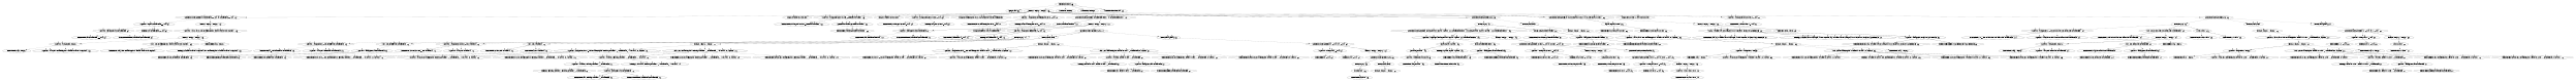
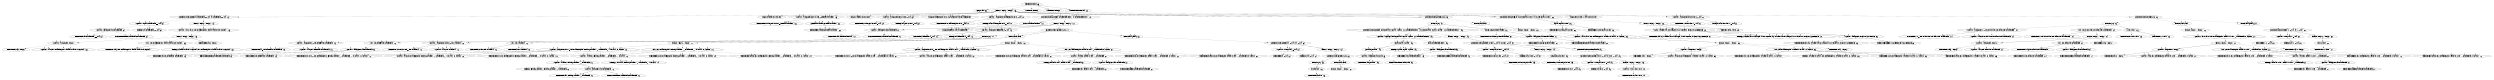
  digraph {
    edge [style=solid]
    n1 [label=<(METHOD,execute)<SUB>163</SUB>>]
    n2 [label=<(PARAM,this)<SUB>163</SUB>>]
    n3 [label=<(BLOCK,&lt;empty&gt;,&lt;empty&gt;)<SUB>163</SUB>>]
    n4 [label=<(MODIFIER,PUBLIC)>]
    n5 [label=<(MODIFIER,VIRTUAL)>]
    n6 [label=<(METHOD_RETURN,void)<SUB>163</SUB>>]
    n7 [label=<(CONTROL_STRUCTURE,if (manifestFile == null),if (manifestFile == null))<SUB>164</SUB>>]
    n8 [label=<(LOCAL,Manifest toWrite: ANY)>]
    n9 [label=<(&lt;operator&gt;.assignment,ANY toWrite = getDefaultManifest())<SUB>168</SUB>>]
    n10 [label=<(LOCAL,Manifest current: ANY)>]
    n11 [label=<(&lt;operator&gt;.assignment,ANY current = null)<SUB>169</SUB>>]
    n12 [label=<(LOCAL,BuildException error: org.apache.tools.ant.BuildException)>]
    n13 [label=<(&lt;operator&gt;.assignment,BuildException error = null)<SUB>170</SUB>>]
    n14 [label=<(CONTROL_STRUCTURE,if (manifestFile.exists()),if (manifestFile.exists()))<SUB>172</SUB>>]
    n15 [label=<(CONTROL_STRUCTURE,try,try)<SUB>192</SUB>>]
    n16 [label=<(CONTROL_STRUCTURE,if (toWrite.equals(current)),if (toWrite.equals(current)))<SUB>206</SUB>>]
    n17 [label=<(LOCAL,PrintWriter w: java.io.PrintWriter)>]
    n18 [label=<(&lt;operator&gt;.assignment,PrintWriter w = null)<SUB>212</SUB>>]
    n19 [label=<(CONTROL_STRUCTURE,try,try)<SUB>213</SUB>>]
    n20 [label=<(&lt;operator&gt;.equals,manifestFile == null)<SUB>164</SUB>>]
    n21 [label=<(BLOCK,&lt;empty&gt;,&lt;empty&gt;)<SUB>164</SUB>>]
    n22 [label=<(IDENTIFIER,toWrite,ANY toWrite = getDefaultManifest())<SUB>168</SUB>>]
    n23 [label=<(getDefaultManifest,getDefaultManifest())<SUB>168</SUB>>]
    n24 [label=<(IDENTIFIER,current,ANY current = null)<SUB>169</SUB>>]
    n25 [label=<(LITERAL,null,ANY current = null)<SUB>269</SUB>>]
    n26 [label=<(IDENTIFIER,error,BuildException error = null)<SUB>170</SUB>>]
    n27 [label=<(LITERAL,null,BuildException error = null)<SUB>170</SUB>>]
    n28 [label=<(exists,manifestFile.exists())<SUB>172</SUB>>]
    n29 [label=<(BLOCK,&lt;empty&gt;,&lt;empty&gt;)<SUB>172</SUB>>]
    n30 [label=<(BLOCK,try,try)<SUB>192</SUB>>]
    n31 [label=<(BLOCK,catch,catch)>]
    n32 [label=<(equals,equals(current))<SUB>206</SUB>>]
    n33 [label=<(BLOCK,&lt;empty&gt;,&lt;empty&gt;)<SUB>206</SUB>>]
    n34 [label=<(IDENTIFIER,w,PrintWriter w = null)<SUB>212</SUB>>]
+   n35 [label=<(LITERAL,null,PrintWriter w = null)<SUB>212</SUB>>]
    n36 [label=<(BLOCK,try,try)<SUB>213</SUB>>]
    n37 [label=<(BLOCK,catch,catch)>]
    n38 [label=<(BLOCK,finally,finally)<SUB>219</SUB>>]
    n39 [label=<(&lt;operator&gt;.fieldAccess,this.manifestFile)<SUB>164</SUB>>]
    n40 [label=<(LITERAL,null,manifestFile == null)<SUB>164</SUB>>]
    n41 [label=<(&lt;operator&gt;.throw,throw new BuildException(&quot;the file attribute is required&quot;);)<SUB>165</SUB>>]
    n42 [label=<(IDENTIFIER,this,manifestFile == null)<SUB>164</SUB>>]
    n43 [label=<(FIELD_IDENTIFIER,manifestFile,manifestFile)<SUB>164</SUB>>]
    n44 [label=<(BLOCK,&lt;empty&gt;,&lt;empty&gt;)<SUB>165</SUB>>]
    n45 [label=<(&lt;operator&gt;.assignment,&lt;empty&gt;)>]
    n46 [label=<(&lt;init&gt;,new BuildException(&quot;the file attribute is required&quot;))<SUB>165</SUB>>]
    n47 [label=<(IDENTIFIER,$obj2,&lt;empty&gt;)>]
    n48 [label=<(IDENTIFIER,$obj2,&lt;empty&gt;)>]
    n49 [label=<(&lt;operator&gt;.alloc,new BuildException(&quot;the file attribute is required&quot;))<SUB>165</SUB>>]
    n50 [label=<(IDENTIFIER,$obj2,new BuildException(&quot;the file attribute is required&quot;))>]
    n51 [label=<(LITERAL,&quot;the file attribute is required&quot;,new BuildException(&quot;the file attribute is required&quot;))<SUB>165</SUB>>]
    n52 [label=<(IDENTIFIER,Manifest,getDefaultManifest())<SUB>168</SUB>>]
    n53 [label=<(&lt;operator&gt;.fieldAccess,this.manifestFile)<SUB>172</SUB>>]
    n54 [label=<(LOCAL,FileReader f: java.io.FileReader)>]
    n55 [label=<(&lt;operator&gt;.assignment,FileReader f = null)<SUB>173</SUB>>]
    n56 [label=<(CONTROL_STRUCTURE,try,try)<SUB>174</SUB>>]
    n57 [label=<(IDENTIFIER,this,manifestFile.exists())<SUB>172</SUB>>]
    n58 [label=<(FIELD_IDENTIFIER,manifestFile,manifestFile)<SUB>172</SUB>>]
    n59 [label=<(IDENTIFIER,f,FileReader f = null)<SUB>173</SUB>>]
    n60 [label=<(LITERAL,null,FileReader f = null)<SUB>173</SUB>>]
    n61 [label=<(BLOCK,try,try)<SUB>174</SUB>>]
    n62 [label=<(BLOCK,catch,catch)>]
    n63 [label=<(BLOCK,finally,finally)<SUB>183</SUB>>]
    n64 [label=<(&lt;operator&gt;.assignment,f = new FileReader(manifestFile))<SUB>175</SUB>>]
    n65 [label=<(&lt;init&gt;,new FileReader(manifestFile))<SUB>176</SUB>>]
    n66 [label=<(&lt;operator&gt;.assignment,current = new Manifest(f))<SUB>176</SUB>>]
    n67 [label=<(&lt;init&gt;,new Manifest(f))<SUB>176</SUB>>]
    n68 [label=<(BLOCK,&lt;empty&gt;,&lt;empty&gt;)<SUB>177</SUB>>]
    n69 [label=<(BLOCK,&lt;empty&gt;,&lt;empty&gt;)<SUB>180</SUB>>]
    n70 [label=<(CONTROL_STRUCTURE,if (f != null),if (f != null))<SUB>184</SUB>>]
    n71 [label=<(IDENTIFIER,f,f = new FileReader(manifestFile))<SUB>175</SUB>>]
    n72 [label=<(&lt;operator&gt;.alloc,new FileReader(manifestFile))<SUB>175</SUB>>]
    n73 [label=<(&lt;operator&gt;.fieldAccess,this.manifestFile)<SUB>175</SUB>>]
    n74 [label=<(IDENTIFIER,current,current = new Manifest(f))<SUB>176</SUB>>]
    n75 [label=<(&lt;operator&gt;.alloc,new Manifest(f))<SUB>176</SUB>>]
    n76 [label=<(IDENTIFIER,current,new Manifest(f))<SUB>176</SUB>>]
    n77 [label=<(IDENTIFIER,f,new Manifest(f))<SUB>176</SUB>>]
    n78 [label=<(IDENTIFIER,f,new FileReader(manifestFile))<SUB>175</SUB>>]
    n79 [label=<(IDENTIFIER,this,new FileReader(manifestFile))<SUB>175</SUB>>]
    n80 [label=<(FIELD_IDENTIFIER,manifestFile,manifestFile)<SUB>175</SUB>>]
    n81 [label=<(&lt;operator&gt;.assignment,error = new BuildException(&quot;Existing manifest &quot; + manifestFile + &quot; is invalid&quot;, m, location))<SUB>178</SUB>>]
    n82 [label=<(&lt;init&gt;,new BuildException(&quot;Existing manifest &quot; + manifestFile + &quot; is invalid&quot;, m, location))<SUB>178</SUB>>]
    n83 [label=<(&lt;operator&gt;.assignment,error = new BuildException(&quot;Failed to read &quot; + manifestFile, e, location))<SUB>181</SUB>>]
    n84 [label=<(&lt;init&gt;,new BuildException(&quot;Failed to read &quot; + manifestFile, e, location))<SUB>181</SUB>>]
    n85 [label=<(IDENTIFIER,error,error = new BuildException(&quot;Existing manifest &quot; + manifestFile + &quot; is invalid&quot;, m, location))<SUB>178</SUB>>]
    n86 [label=<(&lt;operator&gt;.alloc,new BuildException(&quot;Existing manifest &quot; + manifestFile + &quot; is invalid&quot;, m, location))<SUB>178</SUB>>]
    n87 [label=<(IDENTIFIER,error,new BuildException(&quot;Existing manifest &quot; + manifestFile + &quot; is invalid&quot;, m, location))<SUB>178</SUB>>]
    n88 [label=<(&lt;operator&gt;.addition,&quot;Existing manifest &quot; + manifestFile + &quot; is invalid&quot;)<SUB>178</SUB>>]
    n89 [label=<(IDENTIFIER,m,new BuildException(&quot;Existing manifest &quot; + manifestFile + &quot; is invalid&quot;, m, location))<SUB>179</SUB>>]
    n90 [label=<(IDENTIFIER,location,new BuildException(&quot;Existing manifest &quot; + manifestFile + &quot; is invalid&quot;, m, location))<SUB>179</SUB>>]
    n91 [label=<(&lt;operator&gt;.addition,&quot;Existing manifest &quot; + manifestFile)<SUB>178</SUB>>]
    n92 [label=<(LITERAL,&quot; is invalid&quot;,&quot;Existing manifest &quot; + manifestFile + &quot; is invalid&quot;)<SUB>179</SUB>>]
    n93 [label=<(LITERAL,&quot;Existing manifest &quot;,&quot;Existing manifest &quot; + manifestFile)<SUB>178</SUB>>]
    n94 [label=<(&lt;operator&gt;.fieldAccess,this.manifestFile)<SUB>178</SUB>>]
    n95 [label=<(IDENTIFIER,this,&quot;Existing manifest &quot; + manifestFile)<SUB>178</SUB>>]
    n96 [label=<(FIELD_IDENTIFIER,manifestFile,manifestFile)<SUB>178</SUB>>]
    n97 [label=<(IDENTIFIER,error,error = new BuildException(&quot;Failed to read &quot; + manifestFile, e, location))<SUB>181</SUB>>]
    n98 [label=<(&lt;operator&gt;.alloc,new BuildException(&quot;Failed to read &quot; + manifestFile, e, location))<SUB>181</SUB>>]
    n99 [label=<(IDENTIFIER,error,new BuildException(&quot;Failed to read &quot; + manifestFile, e, location))<SUB>181</SUB>>]
    n100 [label=<(&lt;operator&gt;.addition,&quot;Failed to read &quot; + manifestFile)<SUB>181</SUB>>]
    n101 [label=<(IDENTIFIER,e,new BuildException(&quot;Failed to read &quot; + manifestFile, e, location))<SUB>182</SUB>>]
    n102 [label=<(IDENTIFIER,location,new BuildException(&quot;Failed to read &quot; + manifestFile, e, location))<SUB>182</SUB>>]
    n103 [label=<(LITERAL,&quot;Failed to read &quot;,&quot;Failed to read &quot; + manifestFile)<SUB>181</SUB>>]
    n104 [label=<(&lt;operator&gt;.fieldAccess,this.manifestFile)<SUB>181</SUB>>]
    n105 [label=<(IDENTIFIER,this,&quot;Failed to read &quot; + manifestFile)<SUB>181</SUB>>]
    n106 [label=<(FIELD_IDENTIFIER,manifestFile,manifestFile)<SUB>181</SUB>>]
    n107 [label=<(&lt;operator&gt;.notEquals,f != null)<SUB>184</SUB>>]
    n108 [label=<(BLOCK,&lt;empty&gt;,&lt;empty&gt;)<SUB>184</SUB>>]
    n109 [label=<(IDENTIFIER,f,f != null)<SUB>184</SUB>>]
    n110 [label=<(LITERAL,null,f != null)<SUB>184</SUB>>]
    n111 [label=<(CONTROL_STRUCTURE,try,try)<SUB>185</SUB>>]
    n112 [label=<(BLOCK,try,try)<SUB>185</SUB>>]
    n113 [label=<(BLOCK,catch,catch)>]
    n114 [label=<(close,f.close())<SUB>186</SUB>>]
    n115 [label=<(BLOCK,&lt;empty&gt;,&lt;empty&gt;)<SUB>187</SUB>>]
    n116 [label=<(IDENTIFIER,f,f.close())<SUB>186</SUB>>]
    n117 [label=<(CONTROL_STRUCTURE,if (mode.getValue().equals(&quot;update&quot;) &amp;&amp; manifestFile.exists()),if (mode.getValue().equals(&quot;update&quot;) &amp;&amp; manifestFile.exists()))<SUB>193</SUB>>]
    n118 [label=<(merge,merge(nestedManifest))<SUB>201</SUB>>]
    n119 [label=<(BLOCK,&lt;empty&gt;,&lt;empty&gt;)<SUB>202</SUB>>]
    n120 [label=<(&lt;operator&gt;.logicalAnd,mode.getValue().equals(&quot;update&quot;) &amp;&amp; manifestFile.exists())<SUB>193</SUB>>]
    n121 [label=<(BLOCK,&lt;empty&gt;,&lt;empty&gt;)<SUB>193</SUB>>]
    n122 [label=<(IDENTIFIER,toWrite,merge(nestedManifest))<SUB>201</SUB>>]
    n123 [label=<(&lt;operator&gt;.fieldAccess,this.nestedManifest)<SUB>201</SUB>>]
    n124 [label=<(equals,equals(&quot;update&quot;))<SUB>193</SUB>>]
    n125 [label=<(exists,manifestFile.exists())<SUB>193</SUB>>]
    n126 [label=<(CONTROL_STRUCTURE,if (current != null),if (current != null))<SUB>194</SUB>>]
    n127 [label=<(getValue,getValue())<SUB>193</SUB>>]
    n128 [label=<(LITERAL,&quot;update&quot;,equals(&quot;update&quot;))<SUB>193</SUB>>]
    n129 [label=<(&lt;operator&gt;.fieldAccess,this.manifestFile)<SUB>193</SUB>>]
    n130 [label=<(&lt;operator&gt;.fieldAccess,this.mode)<SUB>133</SUB>>]
    n131 [label=<(IDENTIFIER,this,getValue())<SUB>193</SUB>>]
    n132 [label=<(FIELD_IDENTIFIER,mode,mode)<SUB>193</SUB>>]
    n133 [label=<(IDENTIFIER,this,manifestFile.exists())<SUB>193</SUB>>]
    n134 [label=<(FIELD_IDENTIFIER,manifestFile,manifestFile)<SUB>193</SUB>>]
    n135 [label=<(&lt;operator&gt;.notEquals,current != null)<SUB>194</SUB>>]
    n136 [label=<(BLOCK,&lt;empty&gt;,&lt;empty&gt;)<SUB>194</SUB>>]
    n137 [label=<(CONTROL_STRUCTURE,else,else)<SUB>196</SUB>>]
    n138 [label=<(IDENTIFIER,current,current != null)<SUB>194</SUB>>]
    n139 [label=<(LITERAL,null,current != null)<SUB>194</SUB>>]
    n140 [label=<(merge,merge(current))<SUB>195</SUB>>]
    n141 [label=<(CONTROL_STRUCTURE,if (error != null),if (error != null))<SUB>196</SUB>>]
    n142 [label=<(IDENTIFIER,toWrite,merge(current))<SUB>195</SUB>>]
    n143 [label=<(IDENTIFIER,current,merge(current))<SUB>195</SUB>>]
    n144 [label=<(&lt;operator&gt;.notEquals,error != null)<SUB>196</SUB>>]
    n145 [label=<(BLOCK,&lt;empty&gt;,&lt;empty&gt;)<SUB>196</SUB>>]
    n146 [label=<(IDENTIFIER,error,error != null)<SUB>196</SUB>>]
    n147 [label=<(LITERAL,null,error != null)<SUB>196</SUB>>]
    n148 [label=<(&lt;operator&gt;.throw,throw error;)<SUB>197</SUB>>]
    n149 [label=<(IDENTIFIER,error,throw error;)<SUB>197</SUB>>]
    n150 [label=<(IDENTIFIER,this,merge(nestedManifest))<SUB>201</SUB>>]
    n151 [label=<(FIELD_IDENTIFIER,nestedManifest,nestedManifest)<SUB>201</SUB>>]
    n152 [label=<(&lt;operator&gt;.throw,throw new BuildException(&quot;Manifest is invalid&quot;, m, location);)<SUB>203</SUB>>]
    n153 [label=<(BLOCK,&lt;empty&gt;,&lt;empty&gt;)<SUB>203</SUB>>]
    n154 [label=<(&lt;operator&gt;.assignment,&lt;empty&gt;)>]
    n155 [label=<(&lt;init&gt;,new BuildException(&quot;Manifest is invalid&quot;, m, location))<SUB>203</SUB>>]
    n156 [label=<(IDENTIFIER,$obj7,&lt;empty&gt;)>]
    n157 [label=<(IDENTIFIER,$obj7,&lt;empty&gt;)>]
    n158 [label=<(&lt;operator&gt;.alloc,new BuildException(&quot;Manifest is invalid&quot;, m, location))<SUB>203</SUB>>]
    n159 [label=<(IDENTIFIER,$obj7,new BuildException(&quot;Manifest is invalid&quot;, m, location))>]
    n160 [label=<(LITERAL,&quot;Manifest is invalid&quot;,new BuildException(&quot;Manifest is invalid&quot;, m, location))<SUB>203</SUB>>]
    n161 [label=<(IDENTIFIER,m,new BuildException(&quot;Manifest is invalid&quot;, m, location))<SUB>203</SUB>>]
    n162 [label=<(IDENTIFIER,location,new BuildException(&quot;Manifest is invalid&quot;, m, location))<SUB>203</SUB>>]
    n163 [label=<(IDENTIFIER,toWrite,equals(current))<SUB>206</SUB>>]
    n164 [label=<(IDENTIFIER,current,equals(current))<SUB>206</SUB>>]
    n165 [label=<(log,log(&quot;Manifest has not changed, do not recreate&quot;, Project.MSG_VERBOSE))<SUB>207</SUB>>]
    n166 [label=<(RETURN,return;,return;)<SUB>209</SUB>>]
    n167 [label=<(IDENTIFIER,this,log(&quot;Manifest has not changed, do not recreate&quot;, Project.MSG_VERBOSE))<SUB>207</SUB>>]
    n168 [label=<(LITERAL,&quot;Manifest has not changed, do not recreate&quot;,log(&quot;Manifest has not changed, do not recreate&quot;, Project.MSG_VERBOSE))<SUB>207</SUB>>]
    n169 [label=<(&lt;operator&gt;.fieldAccess,Project.MSG_VERBOSE)<SUB>208</SUB>>]
    n170 [label=<(IDENTIFIER,Project,log(&quot;Manifest has not changed, do not recreate&quot;, Project.MSG_VERBOSE))<SUB>208</SUB>>]
    n171 [label=<(FIELD_IDENTIFIER,MSG_VERBOSE,MSG_VERBOSE)<SUB>208</SUB>>]
    n172 [label=<(&lt;operator&gt;.assignment,w = new PrintWriter(new FileWriter(manifestFile)))<SUB>214</SUB>>]
    n173 [label=<(&lt;init&gt;,new PrintWriter(new FileWriter(manifestFile)))<SUB>214</SUB>>]
    n174 [label=<(write,write(w))<SUB>215</SUB>>]
    n175 [label=<(BLOCK,&lt;empty&gt;,&lt;empty&gt;)<SUB>216</SUB>>]
    n176 [label=<(CONTROL_STRUCTURE,if (w != null),if (w != null))<SUB>220</SUB>>]
    n177 [label=<(IDENTIFIER,w,w = new PrintWriter(new FileWriter(manifestFile)))<SUB>214</SUB>>]
    n178 [label=<(&lt;operator&gt;.alloc,new PrintWriter(new FileWriter(manifestFile)))<SUB>214</SUB>>]
    n179 [label=<(IDENTIFIER,w,new PrintWriter(new FileWriter(manifestFile)))<SUB>214</SUB>>]
    n180 [label=<(BLOCK,&lt;empty&gt;,&lt;empty&gt;)<SUB>214</SUB>>]
    n181 [label=<(IDENTIFIER,toWrite,write(w))<SUB>215</SUB>>]
    n182 [label=<(IDENTIFIER,w,write(w))<SUB>215</SUB>>]
    n183 [label=<(&lt;operator&gt;.assignment,&lt;empty&gt;)>]
    n184 [label=<(&lt;init&gt;,new FileWriter(manifestFile))<SUB>214</SUB>>]
    n185 [label=<(IDENTIFIER,$obj8,&lt;empty&gt;)>]
    n186 [label=<(IDENTIFIER,$obj8,&lt;empty&gt;)>]
    n187 [label=<(&lt;operator&gt;.alloc,new FileWriter(manifestFile))<SUB>214</SUB>>]
    n188 [label=<(IDENTIFIER,$obj8,new FileWriter(manifestFile))>]
    n189 [label=<(&lt;operator&gt;.fieldAccess,this.manifestFile)<SUB>214</SUB>>]
    n190 [label=<(IDENTIFIER,this,new FileWriter(manifestFile))<SUB>214</SUB>>]
    n191 [label=<(FIELD_IDENTIFIER,manifestFile,manifestFile)<SUB>214</SUB>>]
    n192 [label=<(&lt;operator&gt;.throw,throw new BuildException(&quot;Failed to write &quot; + manifestFile, e, location);)<SUB>217</SUB>>]
    n193 [label=<(BLOCK,&lt;empty&gt;,&lt;empty&gt;)<SUB>217</SUB>>]
    n194 [label=<(&lt;operator&gt;.assignment,&lt;empty&gt;)>]
    n195 [label=<(&lt;init&gt;,new BuildException(&quot;Failed to write &quot; + manifestFile, e, location))<SUB>217</SUB>>]
    n196 [label=<(IDENTIFIER,$obj10,&lt;empty&gt;)>]
    n197 [label=<(IDENTIFIER,$obj10,&lt;empty&gt;)>]
    n198 [label=<(&lt;operator&gt;.alloc,new BuildException(&quot;Failed to write &quot; + manifestFile, e, location))<SUB>217</SUB>>]
    n199 [label=<(IDENTIFIER,$obj10,new BuildException(&quot;Failed to write &quot; + manifestFile, e, location))>]
    n200 [label=<(&lt;operator&gt;.addition,&quot;Failed to write &quot; + manifestFile)<SUB>217</SUB>>]
    n201 [label=<(IDENTIFIER,e,new BuildException(&quot;Failed to write &quot; + manifestFile, e, location))<SUB>218</SUB>>]
    n202 [label=<(IDENTIFIER,location,new BuildException(&quot;Failed to write &quot; + manifestFile, e, location))<SUB>218</SUB>>]
    n203 [label=<(LITERAL,&quot;Failed to write &quot;,&quot;Failed to write &quot; + manifestFile)<SUB>217</SUB>>]
    n204 [label=<(&lt;operator&gt;.fieldAccess,this.manifestFile)<SUB>217</SUB>>]
    n205 [label=<(IDENTIFIER,this,&quot;Failed to write &quot; + manifestFile)<SUB>217</SUB>>]
    n206 [label=<(FIELD_IDENTIFIER,manifestFile,manifestFile)<SUB>217</SUB>>]
    n207 [label=<(&lt;operator&gt;.notEquals,w != null)<SUB>220</SUB>>]
    n208 [label=<(BLOCK,&lt;empty&gt;,&lt;empty&gt;)<SUB>220</SUB>>]
    n209 [label=<(IDENTIFIER,w,w != null)<SUB>220</SUB>>]
    n210 [label=<(LITERAL,null,w != null)<SUB>220</SUB>>]
    n211 [label=<(close,w.close())<SUB>221</SUB>>]
    n212 [label=<(IDENTIFIER,w,w.close())<SUB>221</SUB>>]
    n1 -> n2 [style=dashed]
    n1 -> n3 [style=dashed]
    n1 -> n4 [style=dashed]
    n1 -> n5
    n1 -> n6
    n3 -> n7 [style=dashed]
    n3 -> n8 [style=dashed]
    n3 -> n9 [style=dashed]
    n3 -> n10 [style=dashed]
    n3 -> n11
    n3 -> n12 [style=dashed]
    n3 -> n13
    n3 -> n14 [style=dashed]
    n3 -> n15
    n3 -> n16
    n3 -> n17 [style=dashed]
    n3 -> n18 [style=dashed]
    n3 -> n19 [style=dashed]
    n7 -> n20 [style=dashed]
    n7 -> n21
    n9 -> n22
    n9 -> n23 [style=dashed]
    n11 -> n24
    n11 -> n25 [style=dashed]
    n13 -> n26
    n13 -> n27 [style=dashed]
    n14 -> n28
    n14 -> n29
    n15 -> n30 [style=dashed]
    n15 -> n31 [style=dashed]
    n16 -> n32
    n16 -> n33 [style=dashed]
    n18 -> n34 [style=dashed]
+   n18 -> n35
    n19 -> n36 [style=dashed]
    n19 -> n37 [style=dashed]
    n19 -> n38 [style=dashed]
    n20 -> n39 [style=dashed]
    n20 -> n40
    n21 -> n41
    n23 -> n52
    n28 -> n53
    n29 -> n54
    n29 -> n55
    n29 -> n56 [style=dashed]
    n30 -> n117
    n30 -> n118
    n31 -> n119
    n32 -> n163
    n32 -> n164
    n33 -> n165
    n33 -> n166
    n36 -> n172 [style=dashed]
    n36 -> n173
    n36 -> n174
    n37 -> n175 [style=dashed]
    n38 -> n176 [style=dashed]
    n39 -> n42 [style=dashed]
    n39 -> n43 [style=dashed]
    n41 -> n44 [style=dashed]
    n44 -> n45 [style=dashed]
    n44 -> n46 [style=dashed]
    n44 -> n47
    n45 -> n48 [style=dashed]
    n45 -> n49 [style=dashed]
    n46 -> n50
    n46 -> n51 [style=dashed]
    n53 -> n57 [style=dashed]
    n53 -> n58 [style=dashed]
    n55 -> n59
    n55 -> n60
    n56 -> n61 [style=dashed]
    n56 -> n62
    n56 -> n63 [style=dashed]
    n61 -> n64 [style=dashed]
    n61 -> n65 [style=dashed]
    n61 -> n66 [style=dashed]
    n61 -> n67
    n62 -> n68
    n62 -> n69 [style=dashed]
    n63 -> n70 [style=dashed]
    n64 -> n71 [style=dashed]
    n64 -> n72 [style=dashed]
    n65 -> n73 [style=dashed]
    n66 -> n74
    n66 -> n75
    n67 -> n76
    n67 -> n77
    n68 -> n81 [style=dashed]
    n68 -> n82
    n69 -> n83
    n69 -> n84 [style=dashed]
    n70 -> n107
    n70 -> n108
    n73 -> n79
    n73 -> n80 [style=dashed]
    n74 -> n78 [style=dashed]
    n81 -> n85
    n81 -> n86
    n82 -> n87 [style=dashed]
    n82 -> n88
    n82 -> n89 [style=dashed]
    n82 -> n90 [style=dashed]
    n83 -> n97
    n83 -> n98 [style=dashed]
    n84 -> n99
    n84 -> n100
    n84 -> n101
    n84 -> n102 [style=dashed]
    n88 -> n91 [style=dashed]
    n88 -> n92
    n91 -> n93 [style=dashed]
    n91 -> n94
    n94 -> n95
    n94 -> n96
    n100 -> n103
    n100 -> n104 [style=dashed]
    n104 -> n105 [style=dashed]
    n104 -> n106 [style=dashed]
    n107 -> n109 [style=dashed]
    n107 -> n110 [style=dashed]
    n108 -> n111 [style=dashed]
    n111 -> n112
    n111 -> n113 [style=dashed]
    n112 -> n114
    n113 -> n115
    n114 -> n116 [style=dashed]
    n117 -> n120
    n117 -> n121 [style=dashed]
    n118 -> n122
    n118 -> n123
    n119 -> n152 [style=dashed]
    n120 -> n124 [style=dashed]
    n120 -> n125 [style=dashed]
    n121 -> n126
    n123 -> n150
    n123 -> n151
    n124 -> n127
    n124 -> n128 [style=dashed]
    n125 -> n129 [style=dashed]
    n126 -> n135
    n126 -> n136 [style=dashed]
    n126 -> n137
    n127 -> n130 [style=dashed]
    n129 -> n133
    n129 -> n134
    n130 -> n131
    n130 -> n132 [style=dashed]
    n135 -> n138 [style=dashed]
    n135 -> n139
    n136 -> n140 [style=dashed]
    n137 -> n141 [style=dashed]
    n140 -> n142 [style=dashed]
    n140 -> n143 [style=dashed]
    n141 -> n144
    n141 -> n145
    n144 -> n146 [style=dashed]
    n144 -> n147 [style=dashed]
    n145 -> n148
    n148 -> n149
    n152 -> n153
    n153 -> n154
    n153 -> n155 [style=dashed]
    n153 -> n156 [style=dashed]
    n154 -> n157
    n154 -> n158 [style=dashed]
    n155 -> n159
    n155 -> n160 [style=dashed]
    n155 -> n161
    n155 -> n162
    n165 -> n167
    n165 -> n168
    n165 -> n169
    n169 -> n170
    n169 -> n171
    n172 -> n177
    n172 -> n178 [style=dashed]
    n173 -> n179
    n173 -> n180
    n174 -> n181
    n174 -> n182
    n175 -> n192 [style=dashed]
    n176 -> n207
    n176 -> n208
    n180 -> n183
    n180 -> n184
    n180 -> n185 [style=dashed]
    n183 -> n186
    n183 -> n187 [style=dashed]
    n184 -> n188
    n184 -> n189
    n189 -> n190 [style=dashed]
    n189 -> n191
    n192 -> n193
    n193 -> n194
    n193 -> n195 [style=dashed]
    n193 -> n196 [style=dashed]
    n194 -> n197
    n194 -> n198 [style=dashed]
    n195 -> n199
    n195 -> n200
    n195 -> n201
    n195 -> n202 [style=dashed]
    n200 -> n203 [style=dashed]
    n200 -> n204 [style=dashed]
    n204 -> n205
    n204 -> n206 [style=dashed]
    n207 -> n209 [style=dashed]
    n207 -> n210 [style=dashed]
    n208 -> n211
    n211 -> n212 [style=dashed]
  }
